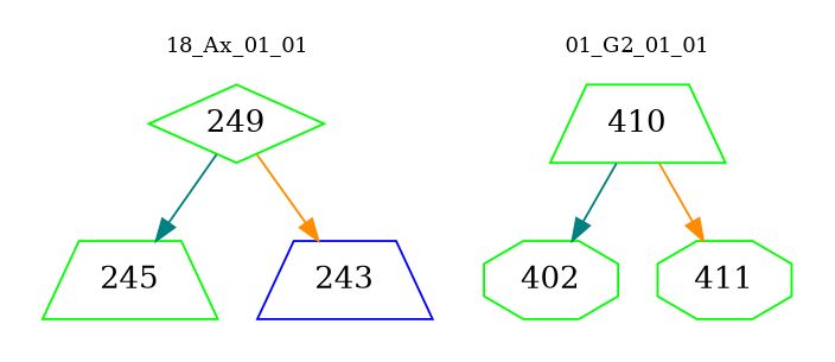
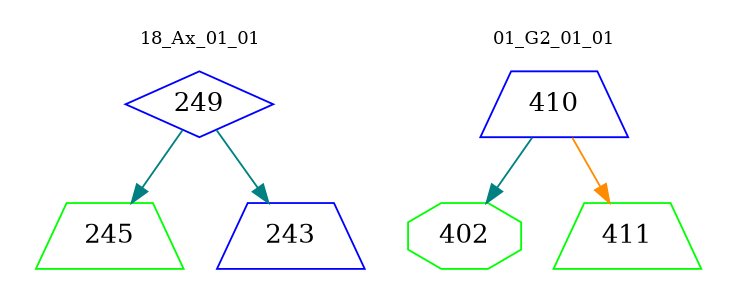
  digraph {
    node [color=blue shape=trapezium]
    edge [color=teal]
-   n1 [color=green label=249 shape=diamond]
+   n1 [label=249 shape=diamond]
    n2 [color=green label=245]
    n3 [label=243]
-   n4 [color=green label=410]
+   n4 [label=410]
    n5 [color=green label=402 shape=octagon]
-   n6 [color=green label=411 shape=octagon]
+   n6 [color=green label=411]
    subgraph cluster_1 {
      color=white
      fontsize=10
      label="18_Ax_01_01"
      n1
      n2
      n3
    }
    subgraph cluster_2 {
      color=white
      fontsize=10
      label="01_G2_01_01"
      n4
      n5
      n6
    }
    n1 -> n2
-   n1 -> n3 [color=darkorange]
+   n1 -> n3
    n4 -> n5
    n4 -> n6 [color=darkorange]
  }
